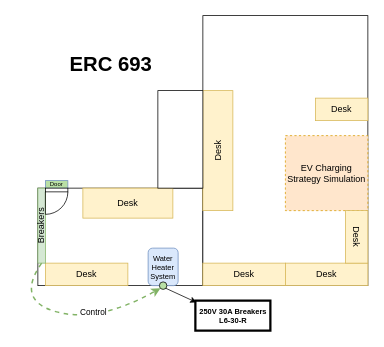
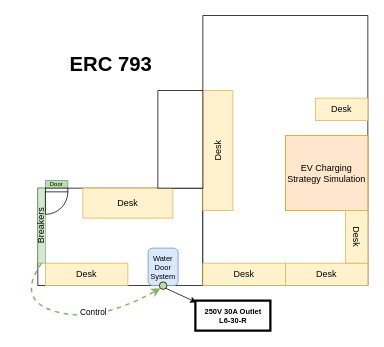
  <mxCell id="0" />
  <mxCell id="1" parent="0" />
  <mxCell id="2" value="" style="rounded=0;whiteSpace=wrap;html=1;" vertex="1" parent="1"><mxGeometry x="50" y="250" width="220" height="130" as="geometry" /></mxCell>
  <mxCell id="3" value="" style="rounded=0;whiteSpace=wrap;html=1;direction=south;" vertex="1" parent="1"><mxGeometry x="270" y="20" width="220" height="360" as="geometry" /></mxCell>
  <mxCell id="4" value="Door" style="rounded=0;whiteSpace=wrap;html=1;fontSize=8;fillColor=#b9e0a5;strokeColor=#6c8ebf;" vertex="1" parent="1"><mxGeometry x="60" y="240" width="30" height="10" as="geometry" /></mxCell>
  <mxCell id="5" value="Desk" style="rounded=0;whiteSpace=wrap;html=1;fillColor=#fff2cc;strokeColor=#d6b656;" vertex="1" parent="1"><mxGeometry x="60" y="350" width="110" height="30" as="geometry" /></mxCell>
  <mxCell id="6" value="Desk" style="rounded=0;whiteSpace=wrap;html=1;fillColor=#fff2cc;strokeColor=#d6b656;" vertex="1" parent="1"><mxGeometry x="110" y="250" width="120" height="40" as="geometry" /></mxCell>
  <mxCell id="7" value="Breakers" style="rounded=0;whiteSpace=wrap;html=1;direction=south;horizontal=0;rotation=0;fillColor=#d5e8d4;strokeColor=#82b366;" vertex="1" parent="1"><mxGeometry x="50" y="250" width="10" height="100" as="geometry" /></mxCell>
- <mxCell id="8" value="Water Heater System" style="rounded=1;whiteSpace=wrap;html=1;fillColor=#dae8fc;strokeColor=#6c8ebf;fontSize=10;" vertex="1" parent="1"><mxGeometry x="197" y="330" width="40" height="50" as="geometry" /></mxCell>
+ <mxCell id="8" value="Water Door System" style="rounded=1;whiteSpace=wrap;html=1;fillColor=#dae8fc;strokeColor=#6c8ebf;fontSize=10;" vertex="1" parent="1"><mxGeometry x="197" y="330" width="40" height="50" as="geometry" /></mxCell>
  <mxCell id="9" value="" style="ellipse;whiteSpace=wrap;html=1;aspect=fixed;fillColor=#B9E0A5;" vertex="1" parent="1"><mxGeometry x="212" y="375" width="10" height="10" as="geometry" /></mxCell>
  <mxCell id="10" value="" style="endArrow=classic;html=1;rounded=0;exitX=1;exitY=1;exitDx=0;exitDy=0;entryX=0.015;entryY=0.06;entryDx=0;entryDy=0;entryPerimeter=0;" edge="1" parent="1" source="9" target="11"><mxGeometry width="50" height="50" relative="1" as="geometry"><mxPoint x="230" y="480" as="sourcePoint" /><mxPoint x="250" y="410" as="targetPoint" /></mxGeometry></mxCell>
- <mxCell id="11" value="250V 30A Breakers&lt;br&gt;L6-30-R" style="text;html=1;align=center;verticalAlign=middle;resizable=0;points=[];autosize=1;strokeColor=default;fillColor=none;rounded=0;glass=0;shadow=0;strokeWidth=3;fontSize=10;fontStyle=1" vertex="1" parent="1"><mxGeometry x="260" y="400" width="100" height="40" as="geometry" /></mxCell>
+ <mxCell id="11" value="250V 30A Outlet&lt;br&gt;L6-30-R" style="text;html=1;align=center;verticalAlign=middle;resizable=0;points=[];autosize=1;strokeColor=default;fillColor=none;rounded=0;glass=0;shadow=0;strokeWidth=3;fontSize=10;fontStyle=1" vertex="1" parent="1"><mxGeometry x="260" y="400" width="100" height="40" as="geometry" /></mxCell>
  <mxCell id="12" value="Desk" style="rounded=0;whiteSpace=wrap;html=1;fillColor=#fff2cc;strokeColor=#d6b656;" vertex="1" parent="1"><mxGeometry x="270" y="350" width="110" height="30" as="geometry" /></mxCell>
  <mxCell id="13" value="Desk" style="rounded=0;whiteSpace=wrap;html=1;fillColor=#fff2cc;strokeColor=#d6b656;" vertex="1" parent="1"><mxGeometry x="380" y="350" width="110" height="30" as="geometry" /></mxCell>
  <mxCell id="14" value="Desk" style="rounded=0;whiteSpace=wrap;html=1;direction=north;horizontal=0;fillColor=#fff2cc;strokeColor=#d6b656;" vertex="1" parent="1"><mxGeometry x="270" y="120" width="40" height="160" as="geometry" /></mxCell>
- <mxCell id="15" value="EV Charging Strategy Simulation" style="rounded=0;whiteSpace=wrap;html=1;direction=west;horizontal=1;fillColor=#ffe6cc;strokeColor=#d79b00;dashed=1;" vertex="1" parent="1"><mxGeometry x="380" y="180" width="110" height="100" as="geometry" /></mxCell>
+ <mxCell id="15" value="EV Charging Strategy Simulation" style="rounded=0;whiteSpace=wrap;html=1;direction=west;horizontal=1;fillColor=#ffe6cc;strokeColor=#d79b00;" vertex="1" parent="1"><mxGeometry x="380" y="180" width="110" height="100" as="geometry" /></mxCell>
  <mxCell id="16" value="Desk" style="rounded=0;whiteSpace=wrap;html=1;direction=south;horizontal=0;rotation=-180;fillColor=#fff2cc;strokeColor=#d6b656;" vertex="1" parent="1"><mxGeometry x="460" y="280" width="30" height="70" as="geometry" /></mxCell>
  <mxCell id="17" value="Desk" style="rounded=0;whiteSpace=wrap;html=1;direction=south;horizontal=0;rotation=90;fillColor=#fff2cc;strokeColor=#d6b656;" vertex="1" parent="1"><mxGeometry x="440" y="110" width="30" height="70" as="geometry" /></mxCell>
  <mxCell id="18" value="" style="curved=1;endArrow=classic;html=1;rounded=0;entryX=0;entryY=1;entryDx=0;entryDy=0;exitX=1;exitY=0.5;exitDx=0;exitDy=0;dashed=1;fillColor=#d5e8d4;strokeColor=#82b366;strokeWidth=2;" edge="1" parent="1" source="7" target="9"><mxGeometry width="50" height="50" relative="1" as="geometry"><mxPoint x="20" y="390" as="sourcePoint" /><mxPoint x="50" y="340" as="targetPoint" /><Array as="points"><mxPoint x="20" y="400" /><mxPoint x="130" y="430" /></Array></mxGeometry></mxCell>
  <mxCell id="19" value="Control" style="edgeLabel;html=1;align=center;verticalAlign=middle;resizable=0;points=[];" vertex="1" connectable="0" parent="18"><mxGeometry x="-0.108" y="10" relative="1" as="geometry"><mxPoint x="43" y="8" as="offset" /></mxGeometry></mxCell>
- <mxCell id="20" value="ERC 693" style="text;html=1;align=center;verticalAlign=middle;resizable=0;points=[];autosize=1;strokeColor=none;fillColor=none;fontStyle=1;fontSize=27;" vertex="1" parent="1"><mxGeometry x="82" y="60" width="130" height="50" as="geometry" /></mxCell>
+ <mxCell id="20" value="ERC 793" style="text;html=1;align=center;verticalAlign=middle;resizable=0;points=[];autosize=1;strokeColor=none;fillColor=none;fontStyle=1;fontSize=27;" vertex="1" parent="1"><mxGeometry x="82" y="60" width="130" height="50" as="geometry" /></mxCell>
  <mxCell id="21" value="" style="rounded=0;whiteSpace=wrap;html=1;" vertex="1" parent="1"><mxGeometry x="210" y="120" width="60" height="130" as="geometry" /></mxCell>
  <mxCell id="22" value="" style="shape=image;html=1;verticalAlign=top;verticalLabelPosition=bottom;labelBackgroundColor=#ffffff;imageAspect=0;aspect=fixed;image=https://cdn4.iconfinder.com/data/icons/aiga-symbol-signs/488/aiga_elevator-128.png" vertex="1" parent="1"><mxGeometry x="210" y="190" width="60" height="60" as="geometry" /></mxCell>
  <mxCell id="23" value="" style="shape=image;html=1;verticalAlign=top;verticalLabelPosition=bottom;labelBackgroundColor=#ffffff;imageAspect=0;aspect=fixed;image=https://cdn4.iconfinder.com/data/icons/aiga-symbol-signs/488/aiga_elevator-128.png" vertex="1" parent="1"><mxGeometry x="210" y="120" width="60" height="60" as="geometry" /></mxCell>
  <mxCell id="24" value="" style="verticalLabelPosition=bottom;html=1;verticalAlign=top;align=center;shape=mxgraph.floorplan.doorLeft;aspect=fixed;" vertex="1" parent="1"><mxGeometry x="60" y="250" width="30" height="31.87" as="geometry" /></mxCell>
